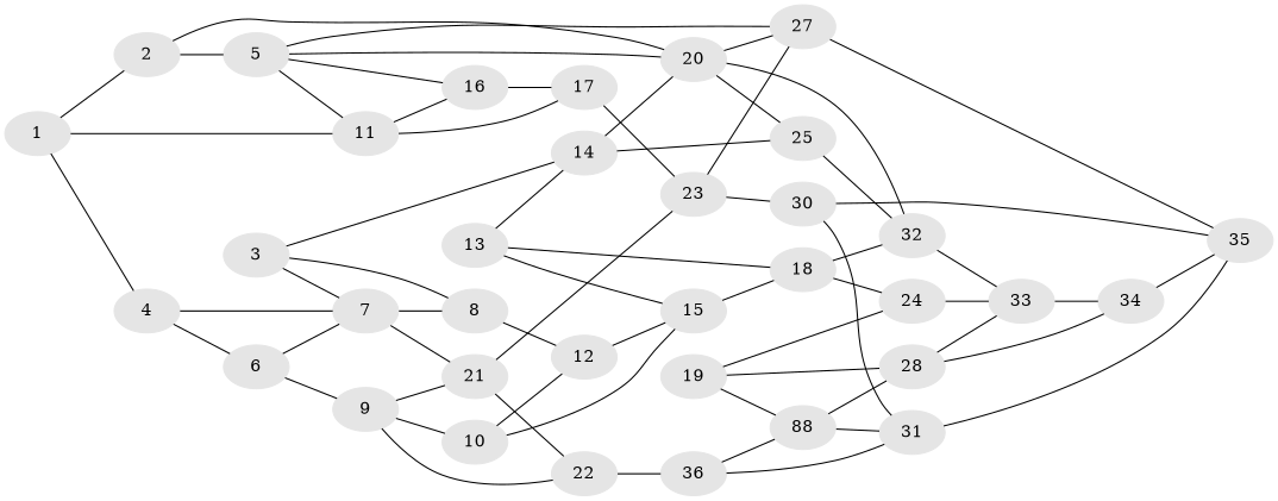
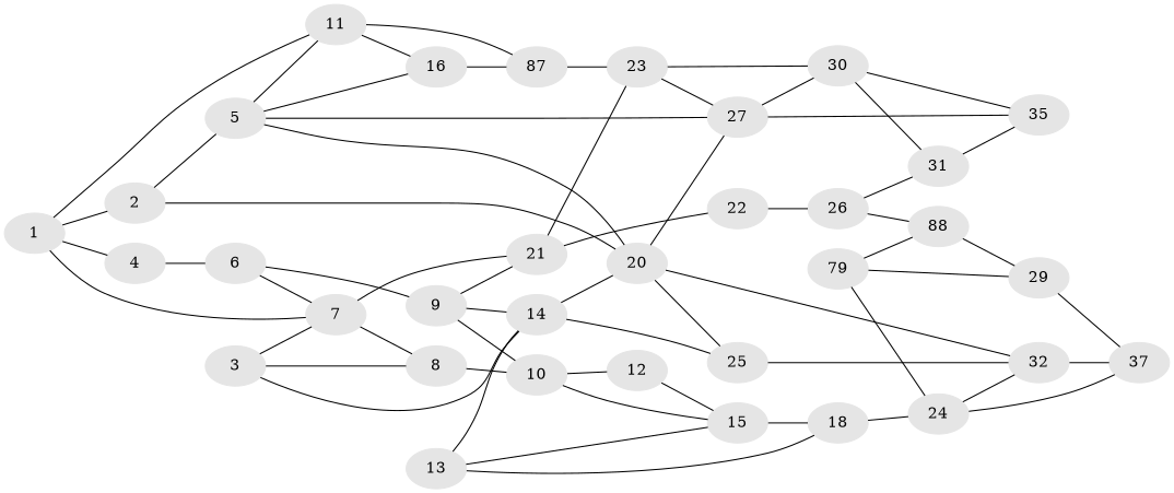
  graph {
    rankdir=LR
    node [color=gray90 style=filled]
    edge [weight=1.0]
    1
    2
    4
    11
    5
    20
    7
    6
    16
-   17
+   17 [label=87]
    27
    25
    32
    3
    8
    14
    21
    12
    9
    30
    35
    10
    22
    15
    23
-   26 [label=36]
+   26
    18
    13
    24
-   33
-   19
+   33 [label=37]
+   19 [label=79]
    n32 [label=88]
-   29 [label=28]
+   29
    31
-   34
    1 -- 2
    1 -- 4
    1 -- 11
    2 -- 5
    2 -- 20
-   4 -- 7
+   1 -- 7
    4 -- 6
    11 -- 16
    11 -- 17
    5 -- 11
    5 -- 20
    5 -- 16
    5 -- 27
    20 -- 27
    20 -- 25
    20 -- 32
    7 -- 8
    7 -- 21
    6 -- 7
    6 -- 9
    16 -- 17
    17 -- 23
+   27 -- 30
    27 -- 35
    25 -- 32
    32 -- 33
    3 -- 7
    3 -- 8
    3 -- 14
-   8 -- 12 [weight=2.0]
+   8 -- 10 [weight=2.0]
    14 -- 20
    14 -- 25
    21 -- 22
    21 -- 23
    12 -- 15
    9 -- 21
    9 -- 10
-   9 -- 22
+   9 -- 14
    30 -- 35
    30 -- 31
    10 -- 12
    10 -- 15
    22 -- 26 [weight=2.0]
    15 -- 18
    23 -- 27
    23 -- 30
    26 -- n32
    26 -- 31
    18 -- 24
    13 -- 14
    13 -- 15
    13 -- 18
-   18 -- 32
+   24 -- 32
    24 -- 33
-   33 -- 34
    19 -- 24
    19 -- n32
    19 -- 29
    n32 -- 29
-   n32 -- 31
    29 -- 33
-   29 -- 34
    31 -- 35
-   34 -- 35
  }
